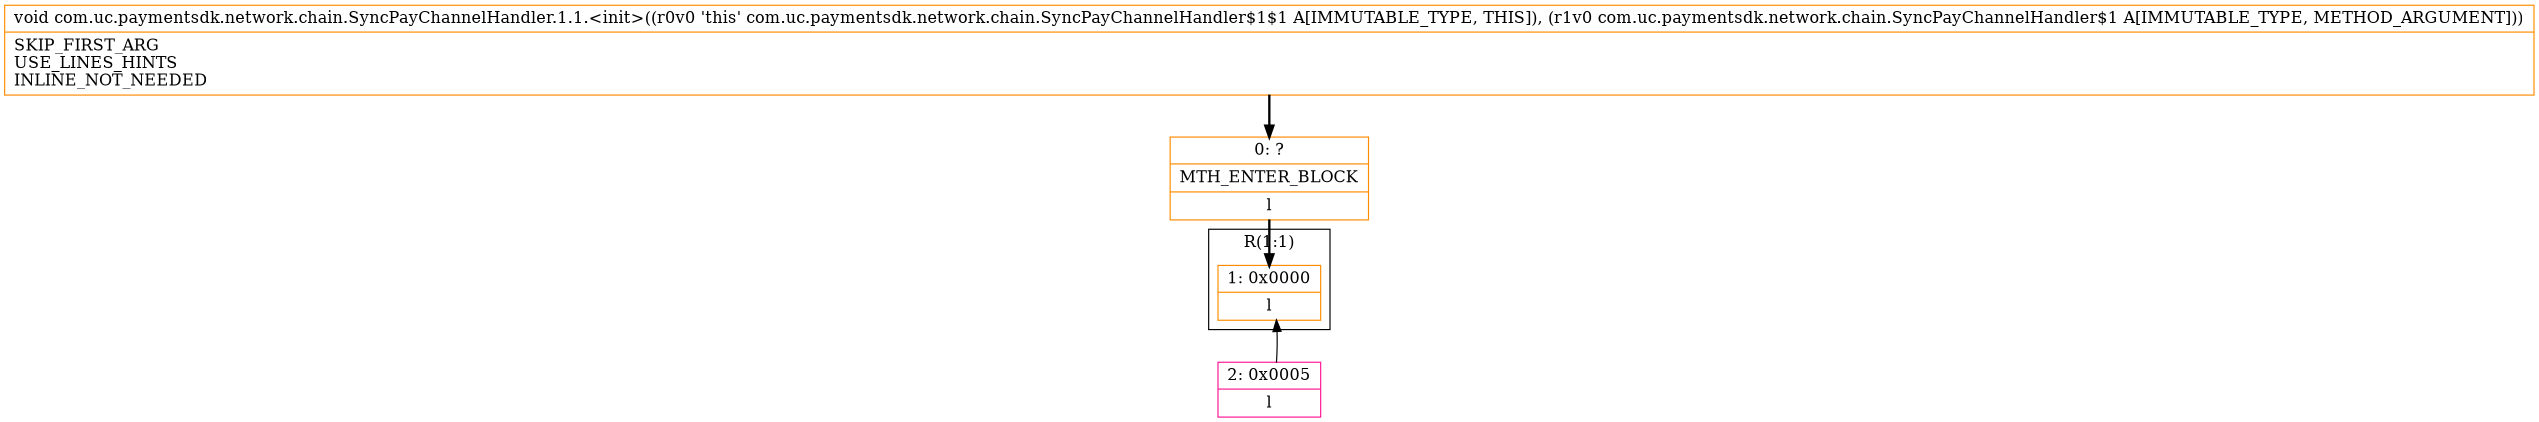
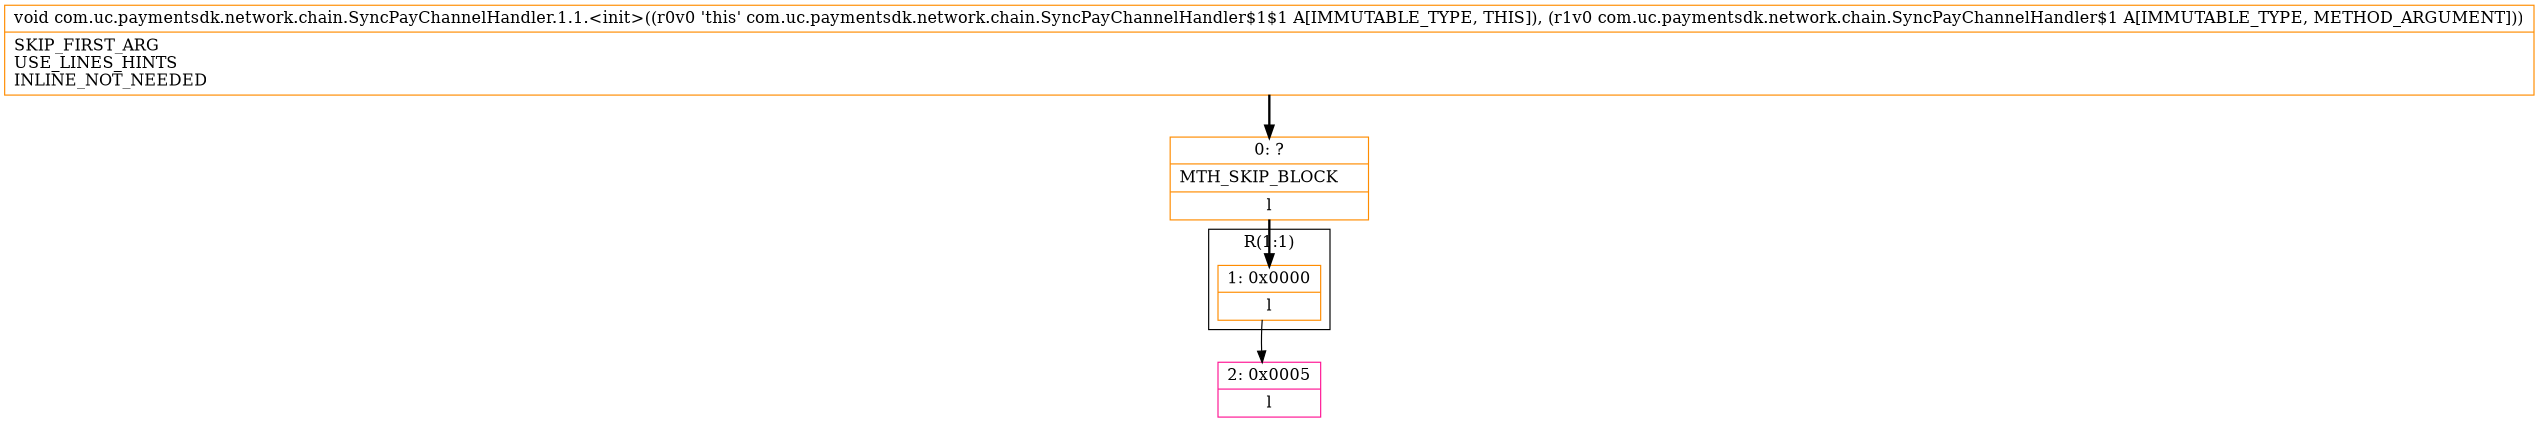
  digraph {
    node [color=darkorange shape=record]
    edge [style=bold]
    n1 [label="{1\:\ 0x0000|l}"]
    n2 [color=deeppink label="{2\:\ 0x0005|l}"]
-   n3 [label="{0\:\ ?|MTH_ENTER_BLOCK\l|l}"]
+   n3 [label="{0\:\ ?|MTH_SKIP_BLOCK\l|l}"]
    n4 [label="{void com.uc.paymentsdk.network.chain.SyncPayChannelHandler.1.1.\<init\>((r0v0 'this' com.uc.paymentsdk.network.chain.SyncPayChannelHandler$1$1 A[IMMUTABLE_TYPE, THIS]), (r1v0 com.uc.paymentsdk.network.chain.SyncPayChannelHandler$1 A[IMMUTABLE_TYPE, METHOD_ARGUMENT]))  | SKIP_FIRST_ARG\lUSE_LINES_HINTS\lINLINE_NOT_NEEDED\l}"]
    subgraph cluster_1 {
      label="R(1:1)"
      n1
    }
-   n2 -> n1 [style=solid]
+   n1 -> n2 [style=solid]
    n3 -> n1
    n4 -> n3
  }
